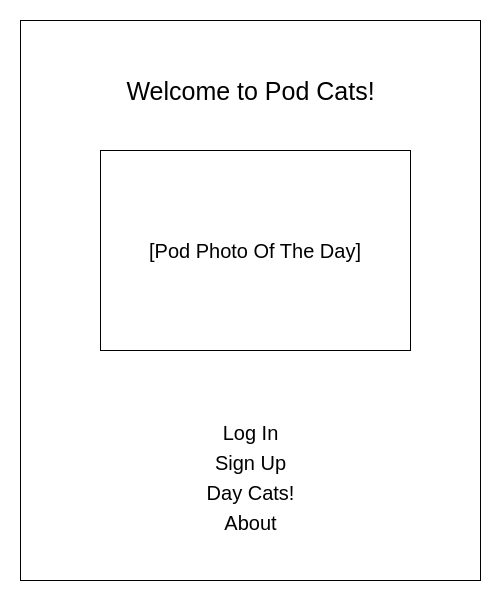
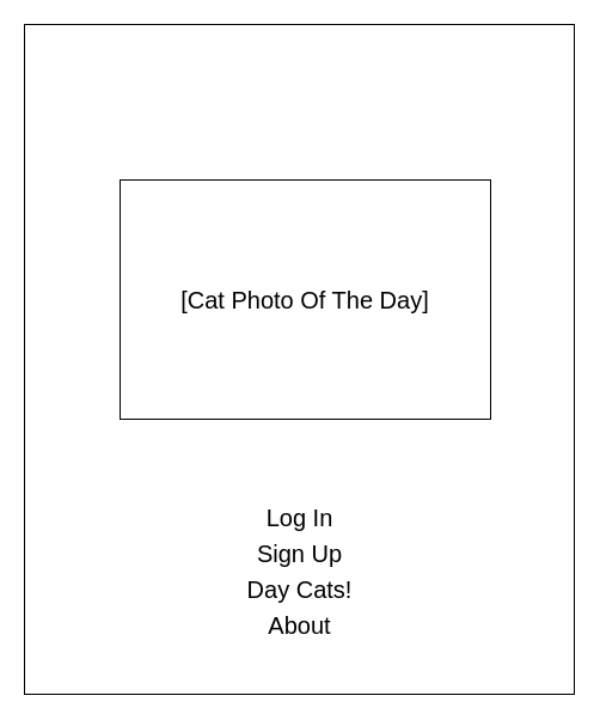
  <mxCell id="0" />
  <mxCell id="1" parent="0" />
  <mxCell id="2" value="" style="whiteSpace=wrap;html=1;" vertex="1" parent="1"><mxGeometry x="20" y="20" width="460" height="560" as="geometry" /></mxCell>
- <mxCell id="3" value="&lt;font style=&quot;font-size: 25px&quot;&gt;Welcome to Pod Cats!&lt;/font&gt;" style="text;html=1;resizable=0;autosize=1;align=center;verticalAlign=middle;points=[];fillColor=none;strokeColor=none;rounded=0;" vertex="1" parent="1"><mxGeometry x="120" y="80" width="260" height="20" as="geometry" /></mxCell>
  <mxCell id="4" value="&lt;font style=&quot;font-size: 20px&quot;&gt;Log In&lt;br&gt;Sign Up&lt;br&gt;Day Cats!&lt;br&gt;About&lt;br&gt;&lt;/font&gt;" style="text;html=1;resizable=0;autosize=1;align=center;verticalAlign=middle;points=[];fillColor=none;strokeColor=none;rounded=0;fontSize=25;" vertex="1" parent="1"><mxGeometry x="195" y="410" width="110" height="130" as="geometry" /></mxCell>
- <mxCell id="5" value="[Pod Photo Of The Day]" style="whiteSpace=wrap;html=1;fontSize=20;" vertex="1" parent="1"><mxGeometry x="100" y="150" width="310" height="200" as="geometry" /></mxCell>
+ <mxCell id="5" value="[Cat Photo Of The Day]" style="whiteSpace=wrap;html=1;fontSize=20;" vertex="1" parent="1"><mxGeometry x="100" y="150" width="310" height="200" as="geometry" /></mxCell>
